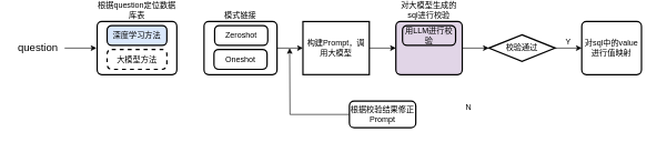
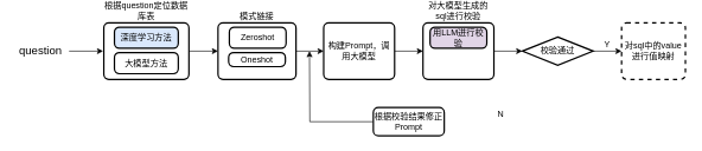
  <mxCell id="0" />
  <mxCell id="1" parent="0" />
  <mxCell id="2" value="根据question定位数据库表" style="rounded=1;whiteSpace=wrap;html=1;absoluteArcSize=1;arcSize=14;strokeWidth=2;labelPosition=center;verticalLabelPosition=top;align=center;verticalAlign=bottom;" vertex="1" parent="1"><mxGeometry x="144" y="20" width="120" height="80" as="geometry" /></mxCell>
  <mxCell id="3" value="&lt;font style=&quot;font-size: 16px;&quot;&gt;question&lt;/font&gt;" style="text;html=1;strokeColor=none;fillColor=none;align=center;verticalAlign=middle;whiteSpace=wrap;rounded=0;" vertex="1" parent="1"><mxGeometry x="20" y="36" width="70" height="45" as="geometry" /></mxCell>
  <mxCell id="4" value="" style="endArrow=classic;html=1;rounded=0;" edge="1" parent="1"><mxGeometry width="50" height="50" relative="1" as="geometry"><mxPoint x="95" y="60" as="sourcePoint" /><mxPoint x="143" y="60" as="targetPoint" /></mxGeometry></mxCell>
  <mxCell id="5" value="深度学习方法" style="rounded=1;whiteSpace=wrap;html=1;absoluteArcSize=1;arcSize=14;strokeWidth=2;fillColor=#dae8fc;" vertex="1" parent="1"><mxGeometry x="159" y="26" width="90" height="30" as="geometry" /></mxCell>
- <mxCell id="6" value="大模型方法" style="rounded=1;whiteSpace=wrap;html=1;absoluteArcSize=1;arcSize=14;strokeWidth=2;dashed=1;" vertex="1" parent="1"><mxGeometry x="159" y="62" width="90" height="30" as="geometry" /></mxCell>
+ <mxCell id="6" value="大模型方法" style="rounded=1;whiteSpace=wrap;html=1;absoluteArcSize=1;arcSize=14;strokeWidth=2;" vertex="1" parent="1"><mxGeometry x="159" y="62" width="90" height="30" as="geometry" /></mxCell>
  <mxCell id="7" style="edgeStyle=orthogonalEdgeStyle;rounded=0;orthogonalLoop=1;jettySize=auto;html=1;exitX=1;exitY=0.5;exitDx=0;exitDy=0;entryX=0;entryY=0.5;entryDx=0;entryDy=0;" edge="1" parent="1" source="8" target="12"><mxGeometry relative="1" as="geometry" /></mxCell>
  <mxCell id="8" value="模式链接" style="rounded=1;whiteSpace=wrap;html=1;absoluteArcSize=1;arcSize=14;strokeWidth=2;labelPosition=center;verticalLabelPosition=top;align=center;verticalAlign=bottom;" vertex="1" parent="1"><mxGeometry x="305" y="20" width="110" height="80" as="geometry" /></mxCell>
  <mxCell id="9" value="Zeroshot" style="rounded=1;whiteSpace=wrap;html=1;absoluteArcSize=1;arcSize=14;strokeWidth=2;" vertex="1" parent="1"><mxGeometry x="321" y="26" width="80" height="30" as="geometry" /></mxCell>
- <mxCell id="10" value="Oneshot" style="rounded=1;whiteSpace=wrap;html=1;absoluteArcSize=1;arcSize=14;strokeWidth=2;" vertex="1" parent="1"><mxGeometry x="320" y="62" width="80" height="30" as="geometry" /></mxCell>
+ <mxCell id="10" value="Oneshot" style="rounded=1;whiteSpace=wrap;html=1;absoluteArcSize=1;arcSize=14;strokeWidth=2;" vertex="1" parent="1"><mxGeometry x="320" y="62" width="80" height="20" as="geometry" /></mxCell>
  <mxCell id="11" style="edgeStyle=orthogonalEdgeStyle;rounded=0;orthogonalLoop=1;jettySize=auto;html=1;exitX=1;exitY=0.5;exitDx=0;exitDy=0;entryX=0;entryY=0.5;entryDx=0;entryDy=0;" edge="1" parent="1" source="12" target="14"><mxGeometry relative="1" as="geometry" /></mxCell>
- <mxCell id="12" value="构建Prompt，调用大模型" style="whiteSpace=wrap;html=1;absoluteArcSize=1;arcSize=14;strokeWidth=2;rounded=0;" vertex="1" parent="1"><mxGeometry x="454" y="20" width="100" height="80" as="geometry" /></mxCell>
- <mxCell id="14" value="对大模型生成的sql进行校验" style="rounded=1;whiteSpace=wrap;html=1;absoluteArcSize=1;arcSize=14;strokeWidth=2;labelPosition=center;verticalLabelPosition=top;align=center;verticalAlign=bottom;fillColor=#e1d5e7;" vertex="1" parent="1"><mxGeometry x="594" y="20" width="100" height="80" as="geometry" /></mxCell>
+ <mxCell id="12" value="构建Prompt，调用大模型" style="rounded=1;whiteSpace=wrap;html=1;absoluteArcSize=1;arcSize=14;strokeWidth=2;" vertex="1" parent="1"><mxGeometry x="454" y="20" width="100" height="80" as="geometry" /></mxCell>
+ <mxCell id="13" value="" style="endArrow=classic;html=1;rounded=0;entryX=0;entryY=0.5;entryDx=0;entryDy=0;exitX=1;exitY=0.5;exitDx=0;exitDy=0;" edge="1" parent="1" source="2" target="8"><mxGeometry width="50" height="50" relative="1" as="geometry"><mxPoint x="264" y="62" as="sourcePoint" /><mxPoint x="314" y="12" as="targetPoint" /></mxGeometry></mxCell>
+ <mxCell id="14" value="对大模型生成的sql进行校验" style="rounded=1;whiteSpace=wrap;html=1;absoluteArcSize=1;arcSize=14;strokeWidth=2;labelPosition=center;verticalLabelPosition=top;align=center;verticalAlign=bottom;" vertex="1" parent="1"><mxGeometry x="594" y="20" width="100" height="80" as="geometry" /></mxCell>
  <mxCell id="15" value="用LLM进行校验" style="rounded=1;whiteSpace=wrap;html=1;absoluteArcSize=1;arcSize=14;strokeWidth=2;fillColor=#e1d5e7;" vertex="1" parent="1"><mxGeometry x="604" y="26" width="80" height="30" as="geometry" /></mxCell>
  <mxCell id="16" style="edgeStyle=orthogonalEdgeStyle;rounded=0;orthogonalLoop=1;jettySize=auto;html=1;exitX=1;exitY=0.5;exitDx=0;exitDy=0;exitPerimeter=0;entryX=0;entryY=0.5;entryDx=0;entryDy=0;" edge="1" parent="1" source="17" target="19"><mxGeometry relative="1" as="geometry" /></mxCell>
  <mxCell id="17" value="校验通过" style="strokeWidth=2;html=1;shape=mxgraph.flowchart.decision;whiteSpace=wrap;" vertex="1" parent="1"><mxGeometry x="734" y="40" width="100" height="40" as="geometry" /></mxCell>
  <mxCell id="18" style="edgeStyle=orthogonalEdgeStyle;rounded=0;orthogonalLoop=1;jettySize=auto;html=1;exitX=1;exitY=0.5;exitDx=0;exitDy=0;entryX=0;entryY=0.5;entryDx=0;entryDy=0;entryPerimeter=0;" edge="1" parent="1" source="14" target="17"><mxGeometry relative="1" as="geometry" /></mxCell>
- <mxCell id="19" value="对sql中的value进行值映射" style="rounded=1;whiteSpace=wrap;html=1;absoluteArcSize=1;arcSize=14;strokeWidth=2;" vertex="1" parent="1"><mxGeometry x="874" y="20" width="90" height="80" as="geometry" /></mxCell>
+ <mxCell id="19" value="对sql中的value进行值映射" style="rounded=1;whiteSpace=wrap;html=1;absoluteArcSize=1;arcSize=14;strokeWidth=2;dashed=1;" vertex="1" parent="1"><mxGeometry x="874" y="20" width="90" height="80" as="geometry" /></mxCell>
  <mxCell id="20" value="Y" style="text;html=1;strokeColor=none;fillColor=none;align=center;verticalAlign=middle;whiteSpace=wrap;rounded=0;" vertex="1" parent="1"><mxGeometry x="844" y="36" width="20" height="30" as="geometry" /></mxCell>
  <mxCell id="21" style="edgeStyle=orthogonalEdgeStyle;rounded=0;orthogonalLoop=1;jettySize=auto;html=1;exitX=0;exitY=0.5;exitDx=0;exitDy=0;" edge="1" parent="1" source="22"><mxGeometry relative="1" as="geometry"><mxPoint x="434" y="60" as="targetPoint" /></mxGeometry></mxCell>
  <mxCell id="22" value="根据校验结果修正Prompt" style="rounded=1;whiteSpace=wrap;html=1;absoluteArcSize=1;arcSize=14;strokeWidth=2;" vertex="1" parent="1"><mxGeometry x="524" y="140" width="100" height="40" as="geometry" /></mxCell>
  <mxCell id="23" value="N" style="text;html=1;strokeColor=none;fillColor=none;align=center;verticalAlign=middle;whiteSpace=wrap;rounded=0;" vertex="1" parent="1"><mxGeometry x="694" y="135" width="20" height="30" as="geometry" /></mxCell>
